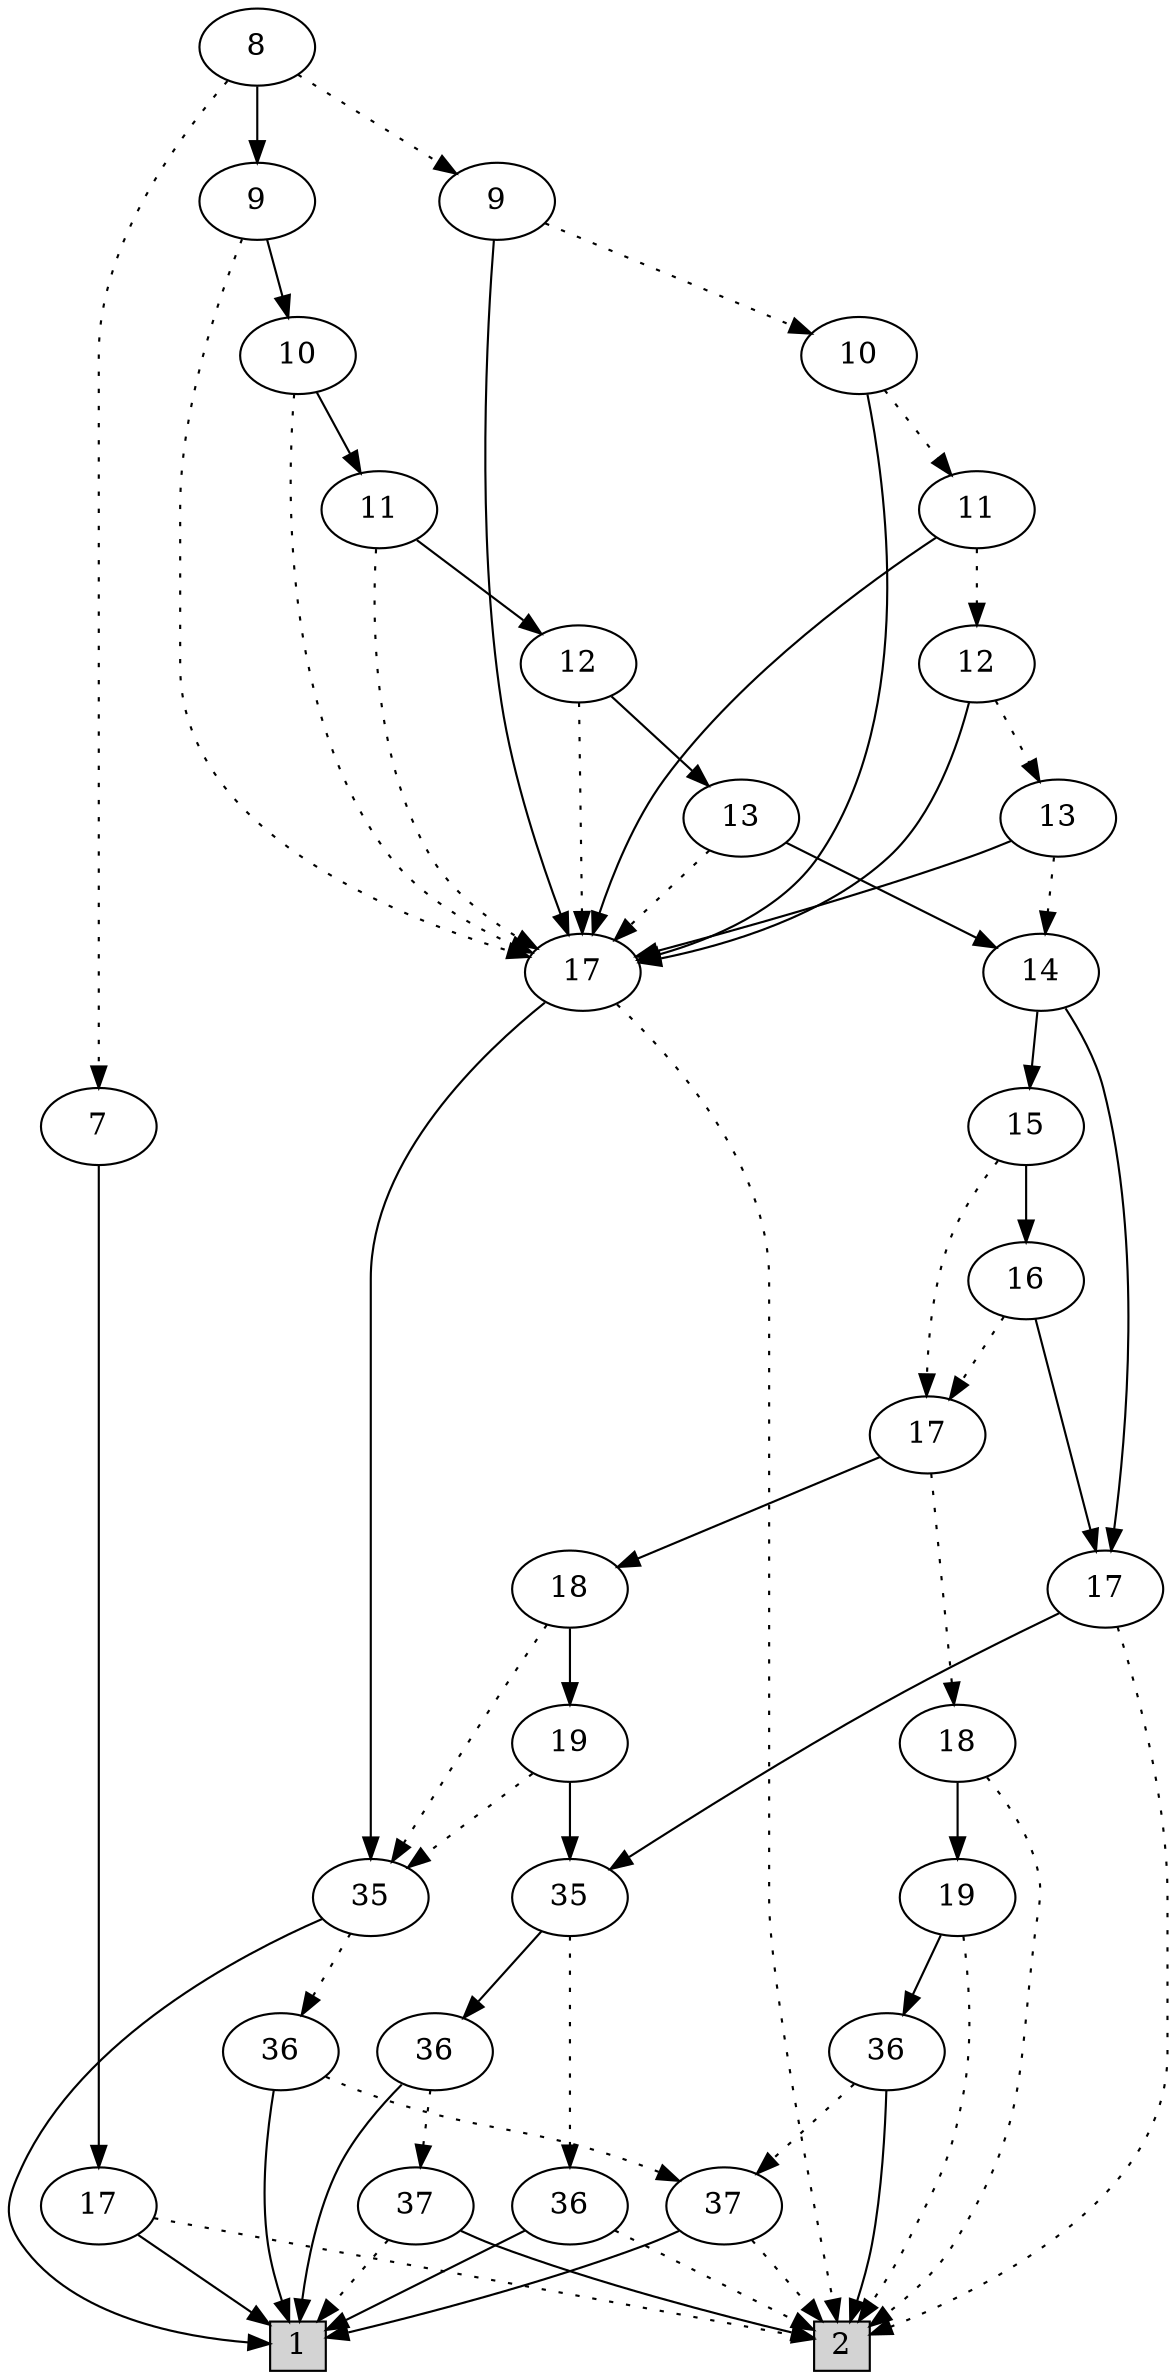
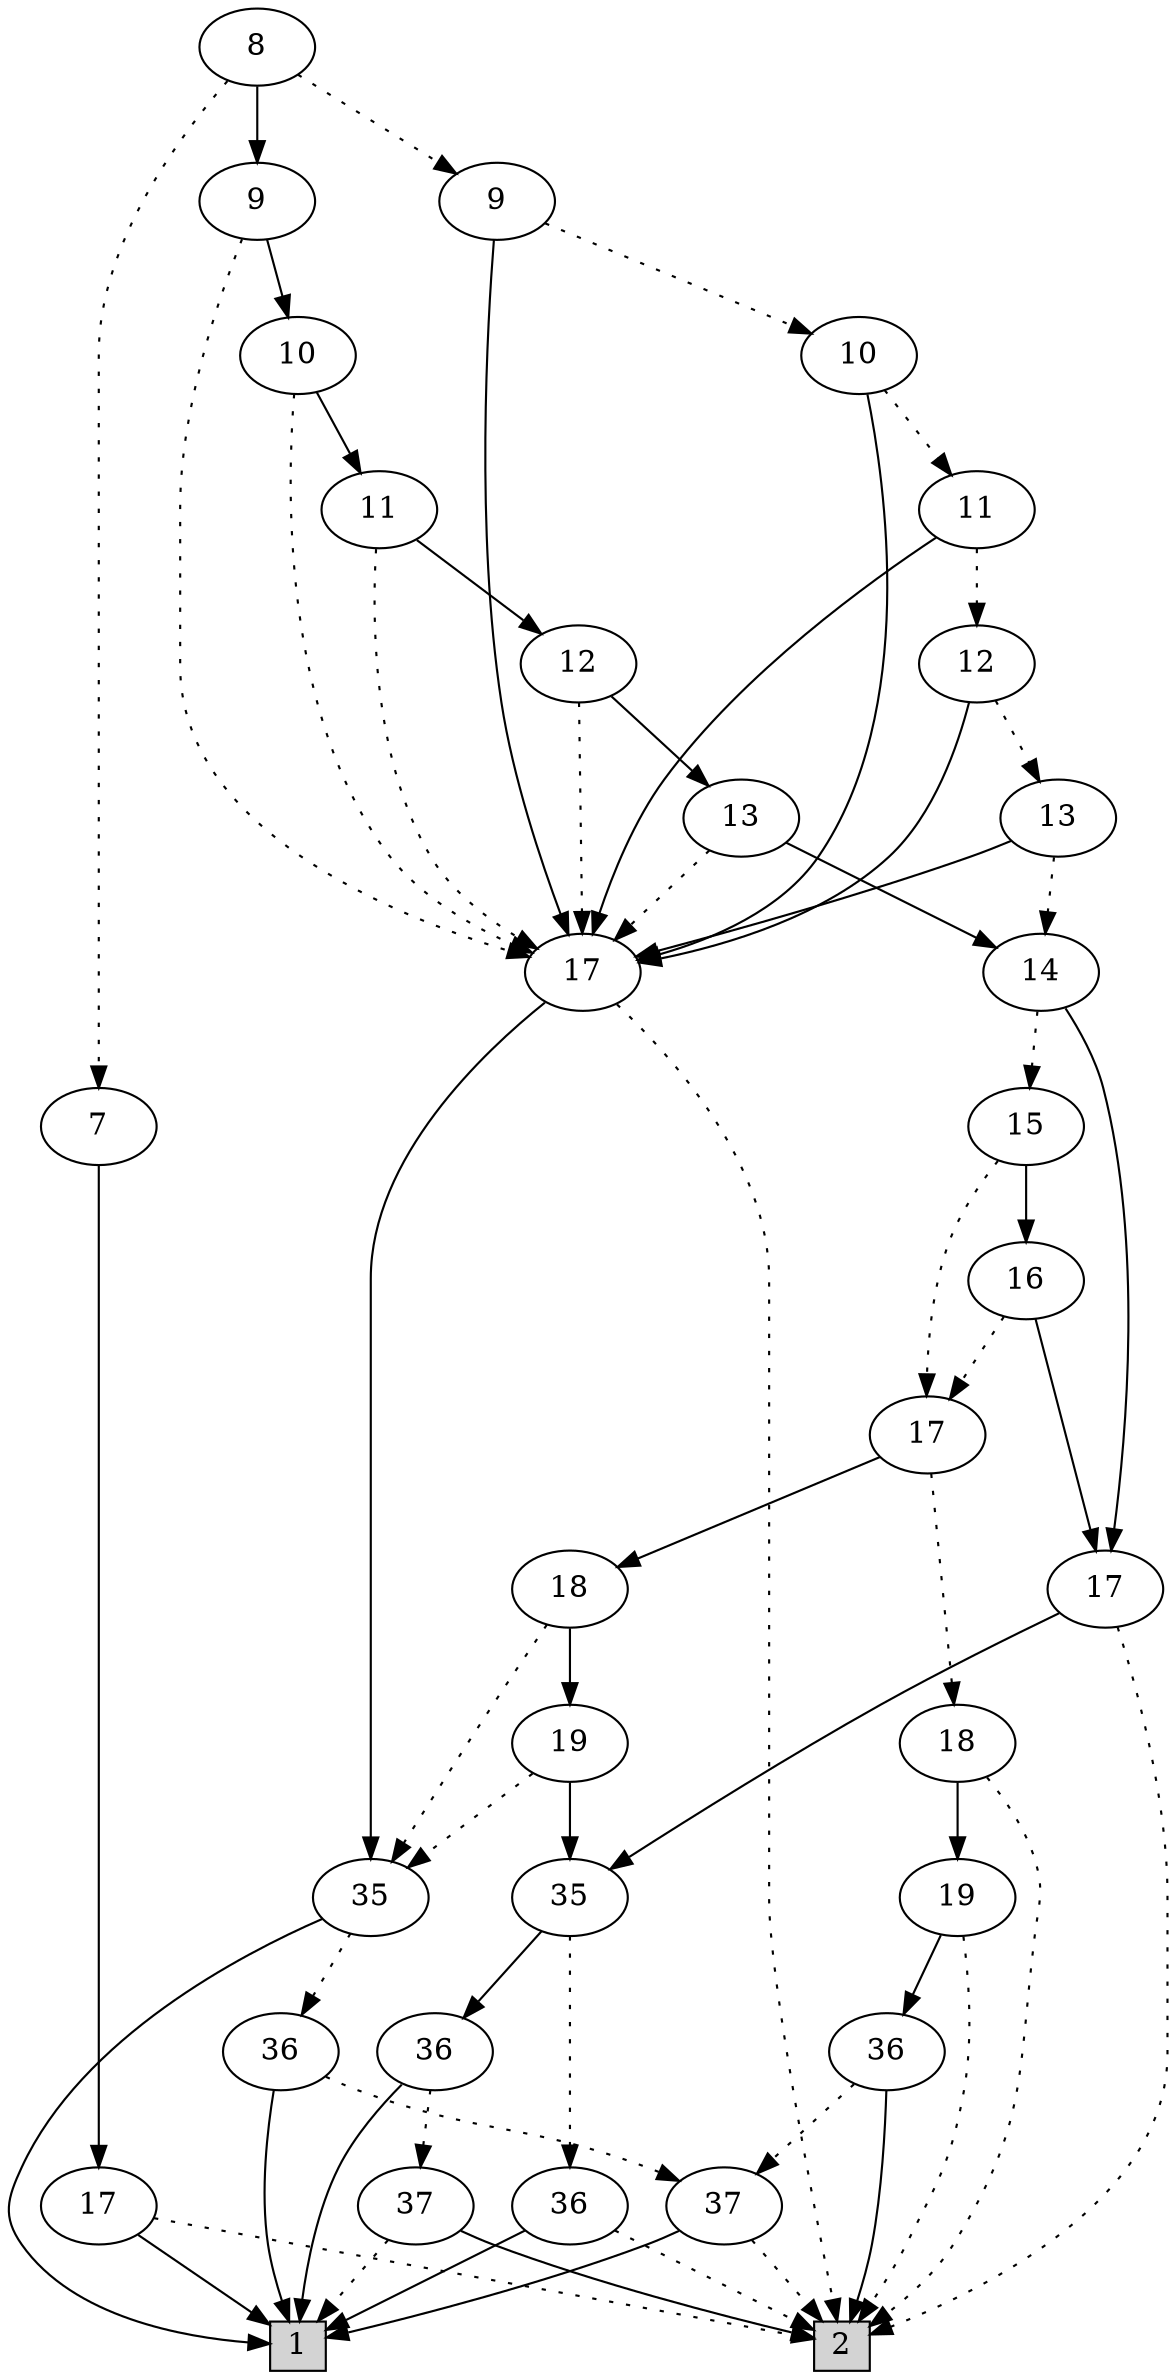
  digraph {
    edge [style=filled]
    n1 [height=0.3 label=2 shape=box style=filled width=0.3]
    n2 [height=0.3 label=1 shape=box style=filled width=0.3]
    n3 [label=7]
    n4 [label=17]
    n5 [label=8]
    n6 [label=9]
    n7 [label=9]
    n8 [label=10]
    n9 [label=17]
    n10 [label=10]
    n11 [label=11]
    n12 [label=35]
    n13 [label=11]
    n14 [label=12]
    n15 [label=36]
    n16 [label=13]
    n17 [label=14]
    n18 [label=15]
    n19 [label=17]
    n20 [label=17]
    n21 [label=16]
    n22 [label=35]
    n23 [label=18]
    n24 [label=18]
    n25 [label=36]
    n26 [label=36]
    n27 [label=19]
    n28 [label=19]
    n29 [label=36]
    n30 [label=37]
    n31 [label=37]
    n32 [label=12]
    n33 [label=13]
    n3 -> n4
    n4 -> n1 [style=dotted]
    n4 -> n2
    n5 -> n3 [style=dotted]
    n5 -> n6 [style=dotted]
    n5 -> n7
    n6 -> n8 [style=dotted]
    n6 -> n9
    n7 -> n9 [style=dotted]
    n7 -> n10
    n8 -> n9
    n8 -> n11 [style=dotted]
    n9 -> n1 [style=dotted]
    n9 -> n12
    n10 -> n9 [style=dotted]
    n10 -> n13
    n11 -> n9
    n11 -> n14 [style=dotted]
    n12 -> n2
    n12 -> n15 [style=dotted]
    n13 -> n9 [style=dotted]
    n13 -> n32
    n14 -> n9
    n14 -> n16 [style=dotted]
    n15 -> n2
    n15 -> n30 [style=dotted]
    n16 -> n9
    n16 -> n17 [style=dotted]
-   n17 -> n18
+   n17 -> n18 [style=dotted]
    n17 -> n19
    n18 -> n20 [style=dotted]
    n18 -> n21
    n19 -> n1 [style=dotted]
    n19 -> n22
    n20 -> n23 [style=dotted]
    n20 -> n24
    n21 -> n19
    n21 -> n20 [style=dotted]
    n22 -> n25 [style=dotted]
    n22 -> n26
    n23 -> n1 [style=dotted]
    n23 -> n27
    n24 -> n12 [style=dotted]
    n24 -> n28
    n25 -> n1 [style=dotted]
    n25 -> n2
    n26 -> n2
    n26 -> n31 [style=dotted]
    n27 -> n1 [style=dotted]
    n27 -> n29
    n28 -> n12 [style=dotted]
    n28 -> n22
    n29 -> n1
    n29 -> n30 [style=dotted]
    n30 -> n1 [style=dotted]
    n30 -> n2
    n31 -> n1
    n31 -> n2 [style=dotted]
    n32 -> n9 [style=dotted]
    n32 -> n33
    n33 -> n9 [style=dotted]
    n33 -> n17
  }
